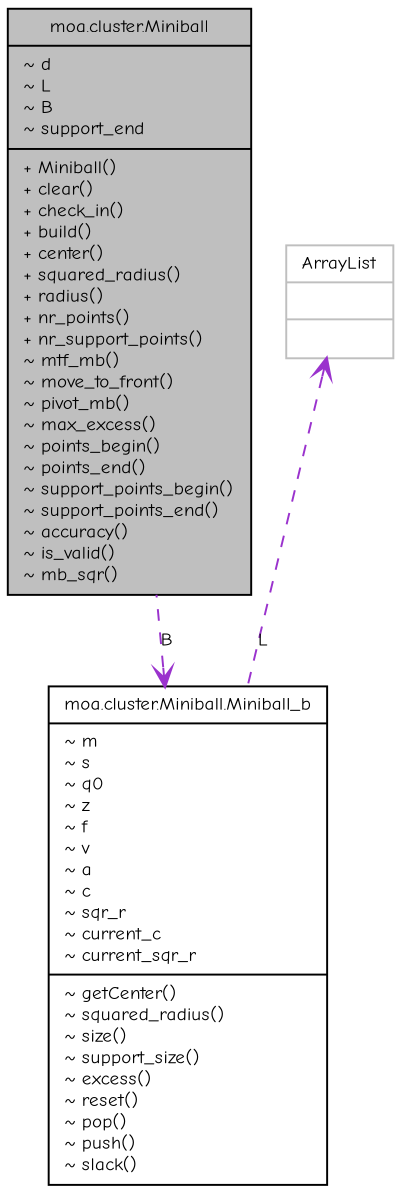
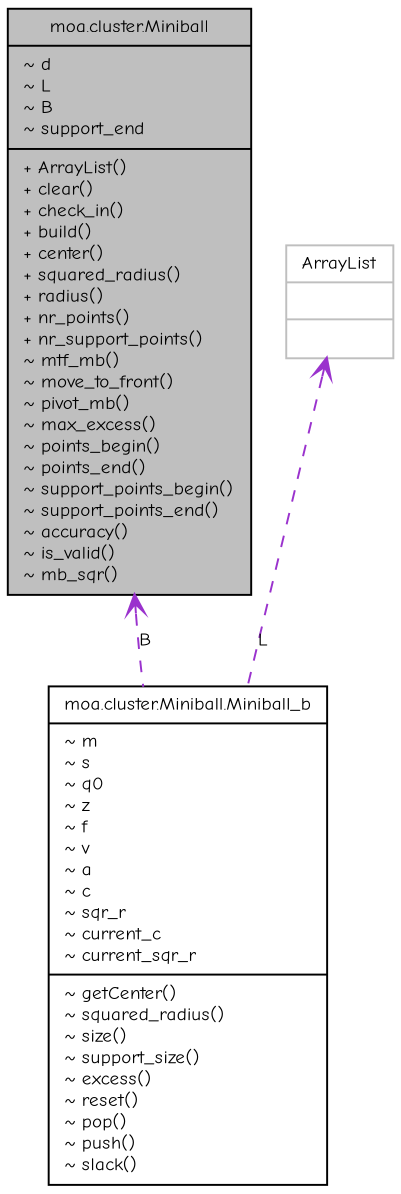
  digraph {
    fontname="Comic Neue"
    node [color=black fillcolor=white fontname="Comic Neue" fontsize=10 shape=record style=filled]
    edge [arrowtail=open color=darkorchid3 dir=back fontname="Comic Neue" fontsize=10 labelfontname=Helvetica labelfontsize=10 style=dashed]
-   n1 [fillcolor=grey75 fontcolor=black height=0.2 label="{moa.cluster.Miniball\n|~ d\l~ L\l~ B\l~ support_end\l|+ Miniball()\l+ clear()\l+ check_in()\l+ build()\l+ center()\l+ squared_radius()\l+ radius()\l+ nr_points()\l+ nr_support_points()\l~ mtf_mb()\l~ move_to_front()\l~ pivot_mb()\l~ max_excess()\l~ points_begin()\l~ points_end()\l~ support_points_begin()\l~ support_points_end()\l~ accuracy()\l~ is_valid()\l~ mb_sqr()\l}" width=0.4]
+   n1 [fillcolor=grey75 fontcolor=black height=0.2 label="{moa.cluster.Miniball\n|~ d\l~ L\l~ B\l~ support_end\l|+ ArrayList()\l+ clear()\l+ check_in()\l+ build()\l+ center()\l+ squared_radius()\l+ radius()\l+ nr_points()\l+ nr_support_points()\l~ mtf_mb()\l~ move_to_front()\l~ pivot_mb()\l~ max_excess()\l~ points_begin()\l~ points_end()\l~ support_points_begin()\l~ support_points_end()\l~ accuracy()\l~ is_valid()\l~ mb_sqr()\l}" width=0.4]
    n2 [color=grey75 height=0.2 label="{ArrayList\n||}" width=0.4]
    n3 [height=0.2 label="{moa.cluster.Miniball.Miniball_b\n|~ m\l~ s\l~ q0\l~ z\l~ f\l~ v\l~ a\l~ c\l~ sqr_r\l~ current_c\l~ current_sqr_r\l|~ getCenter()\l~ squared_radius()\l~ size()\l~ support_size()\l~ excess()\l~ reset()\l~ pop()\l~ push()\l~ slack()\l}" width=0.4]
    n2 -> n3 [label=L]
-   n3 -> n1 [label=B]
+   n1 -> n3 [label=B]
  }
